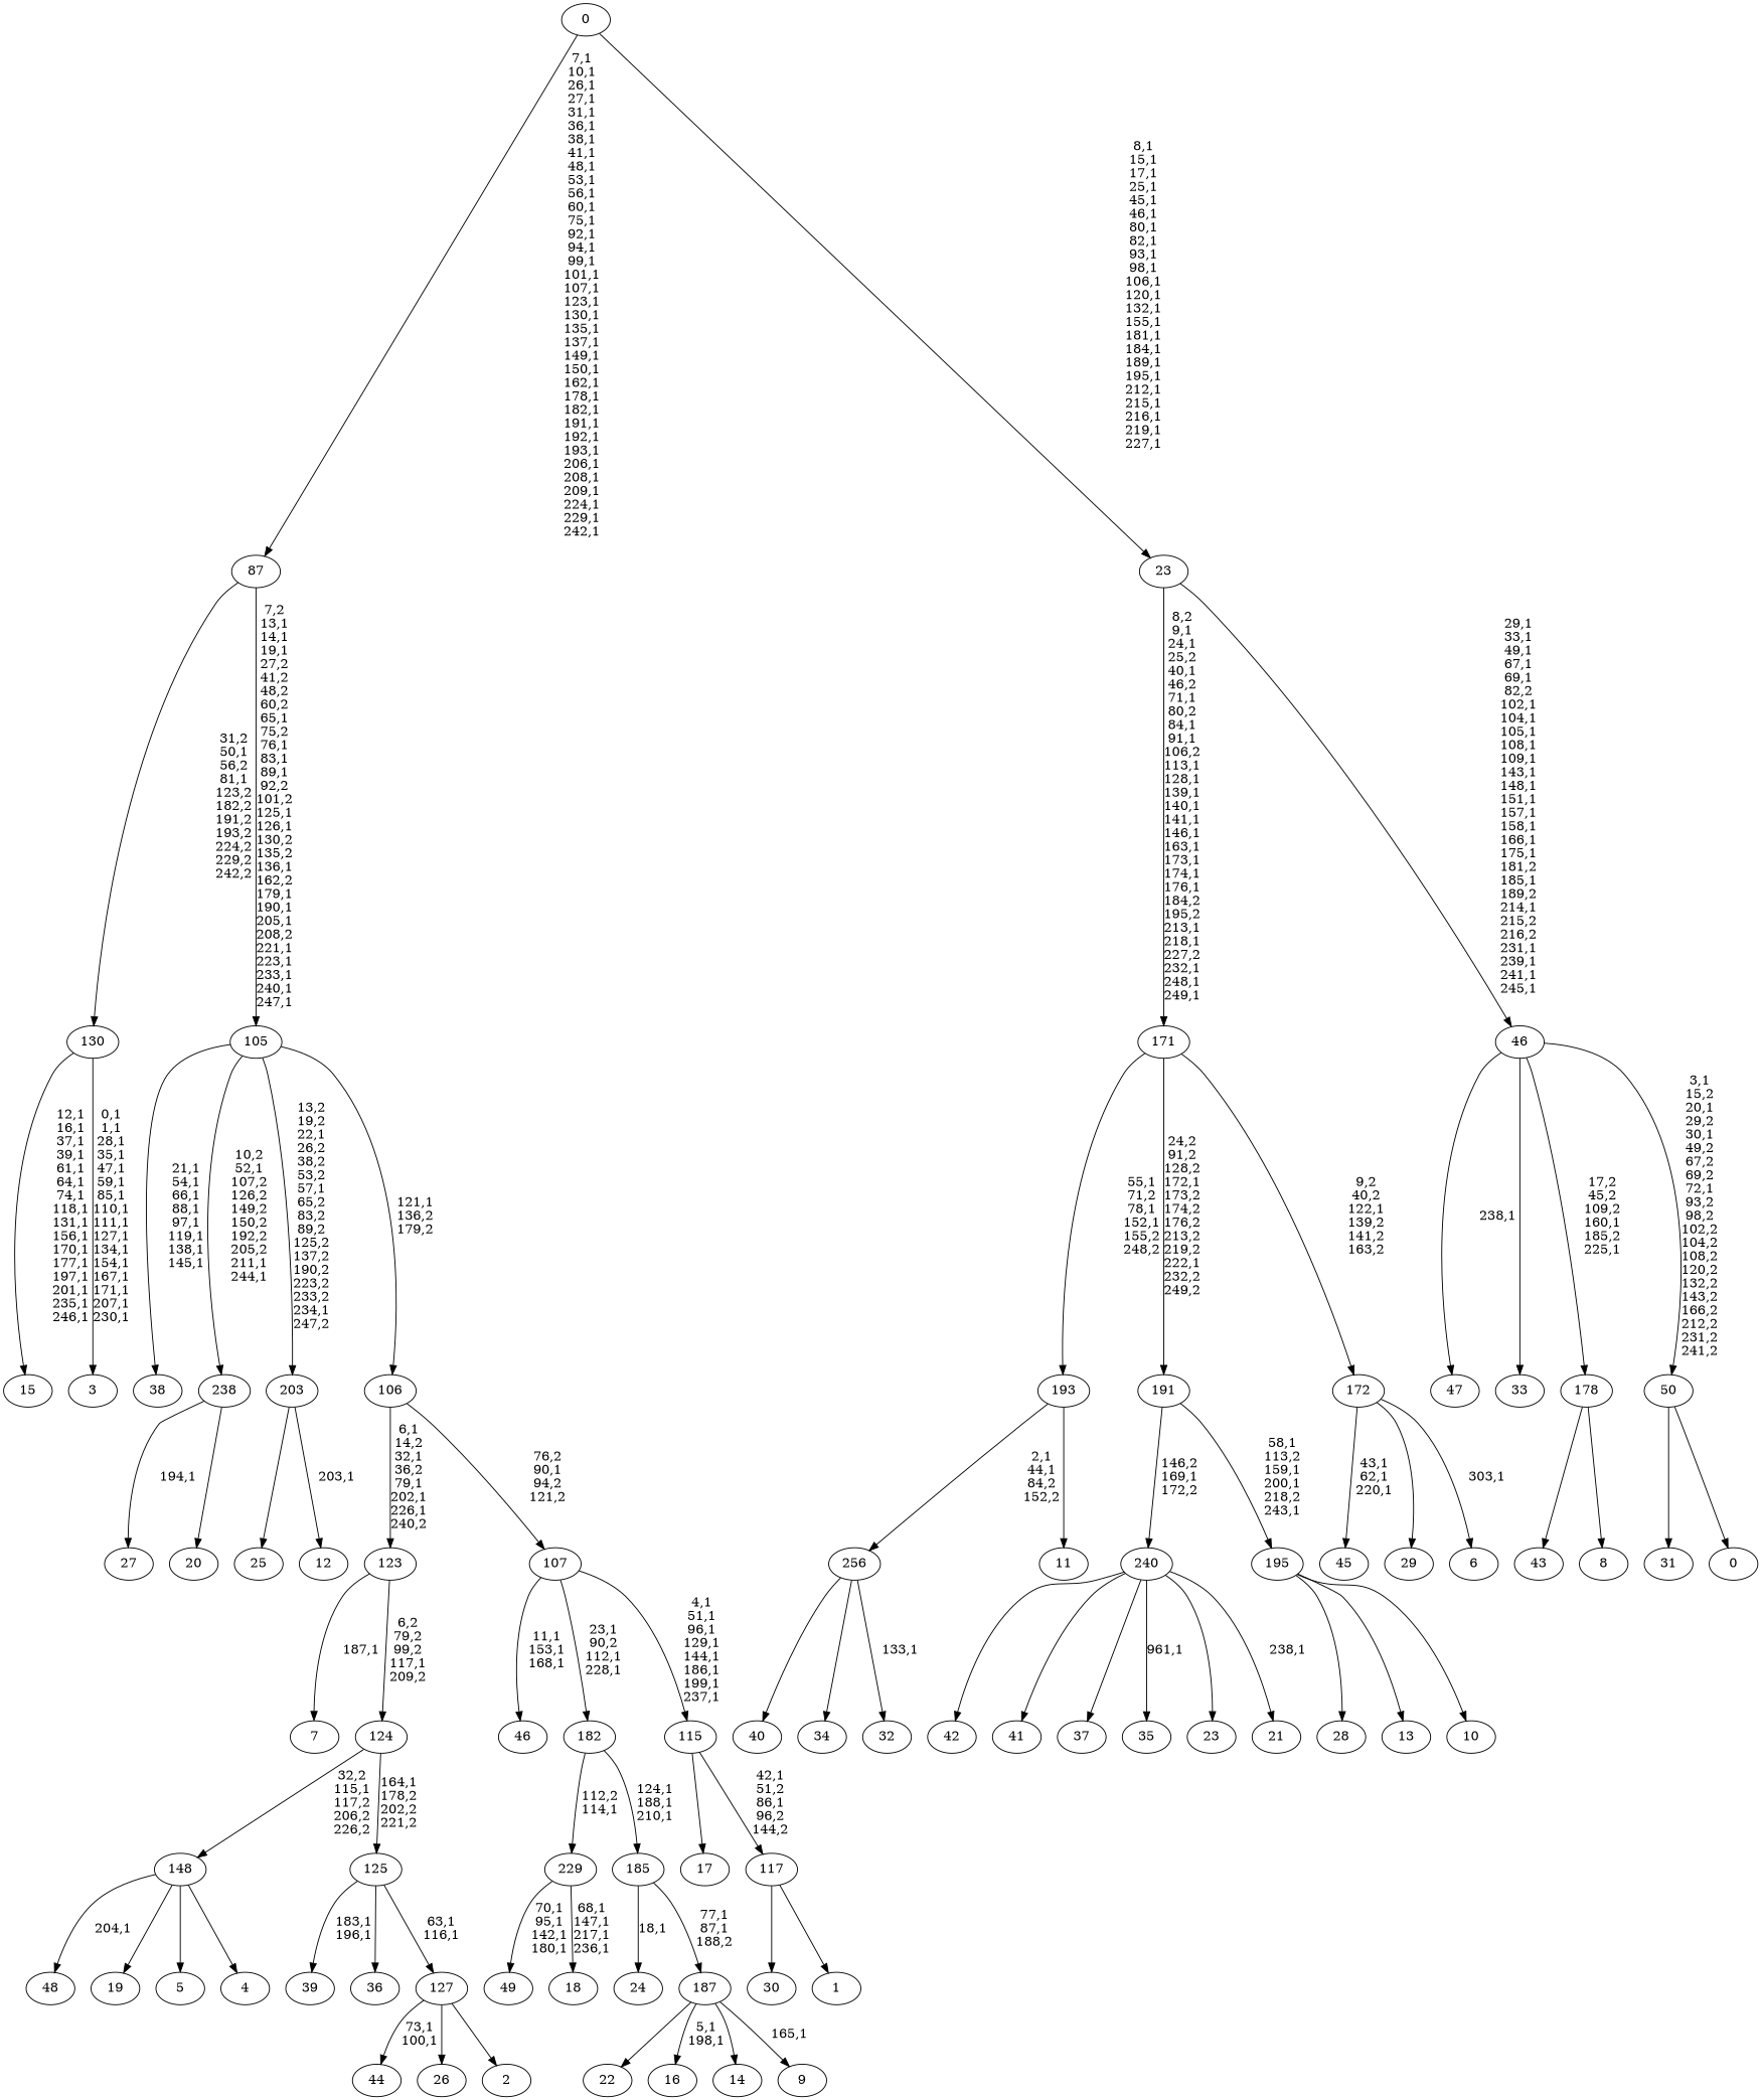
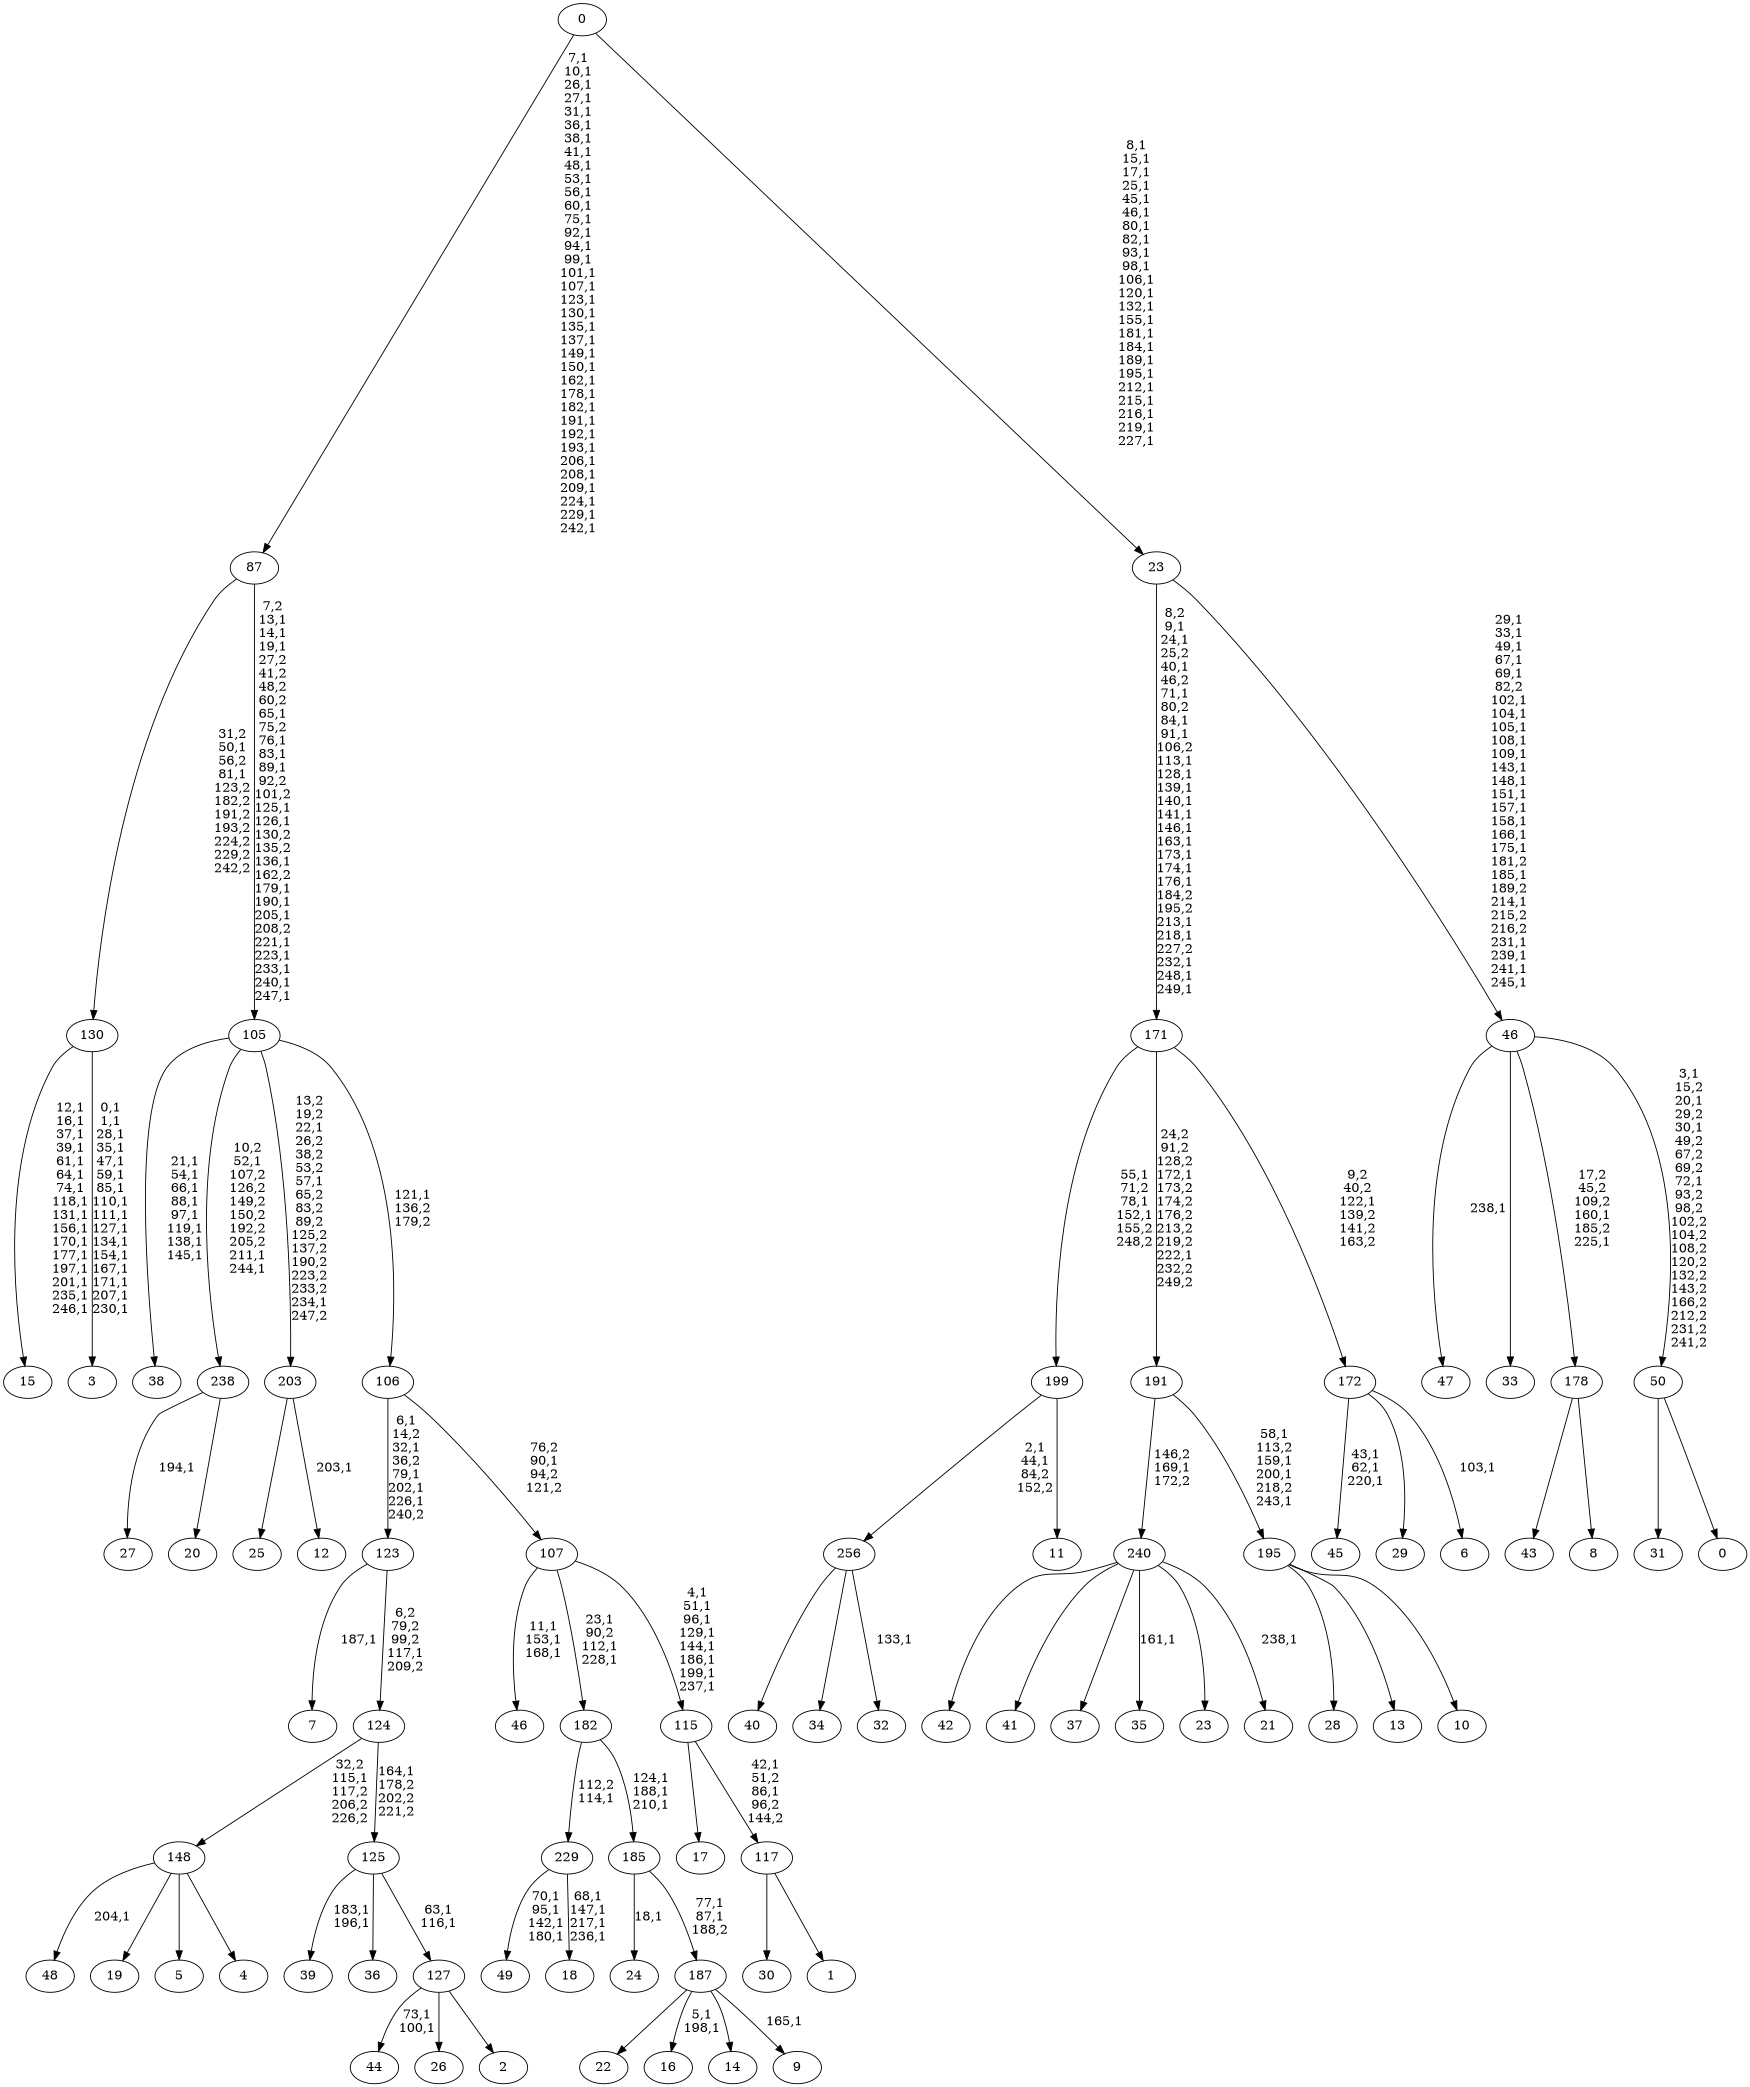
  digraph {
    n1 [label=49]
    n2 [label=48]
    n3 [label=47]
    n4 [label=46]
    n5 [label=45]
    n6 [label=44]
    n7 [label=43]
    n8 [label=42]
    n9 [label=41]
    n10 [label=40]
    n11 [label=39]
    n12 [label=38]
    n13 [label=37]
    n14 [label=36]
    n15 [label=35]
    n16 [label=34]
    n17 [label=33]
    n18 [label=32]
    256
    n20 [label=31]
    n21 [label=30]
    n22 [label=29]
    n23 [label=28]
    n24 [label=27]
    n25 [label=26]
    n26 [label=25]
    n27 [label=24]
    n28 [label=23]
    n29 [label=22]
    n30 [label=21]
    240
    n32 [label=20]
    238
    n34 [label=19]
    n35 [label=18]
    229
    n37 [label=17]
    n38 [label=16]
    n39 [label=15]
    n40 [label=14]
    n41 [label=13]
    n42 [label=12]
    203
    n44 [label=11]
-   199 [label=193]
+   199
    n46 [label=10]
    195
    191
    n49 [label=9]
    187
    185
    182
    n53 [label=8]
    178
    n55 [label=7]
    n56 [label=6]
    172
    171
    n59 [label=5]
    n60 [label=4]
    148
    n62 [label=3]
    130
    n64 [label=2]
    127
    125
    124
    123
    n69 [label=1]
    117
    115
    107
    106
    105
    87
    n76 [label=0]
    50
    46
    23
    0
    256 -> n10
    256 -> n16
    256 -> n18 [label="133,1"]
    240 -> n8
    240 -> n9
    240 -> n13
-   240 -> n15 [label="961,1"]
+   240 -> n15 [label="161,1"]
    240 -> n28
    240 -> n30 [label="238,1"]
    238 -> n24 [label="194,1"]
    238 -> n32
    229 -> n1 [label="70,1\n95,1\n142,1\n180,1"]
    229 -> n35 [label="68,1\n147,1\n217,1\n236,1"]
    203 -> n26
    203 -> n42 [label="203,1"]
    199 -> 256 [label="2,1\n44,1\n84,2\n152,2"]
    199 -> n44
    195 -> n23
    195 -> n41
    195 -> n46
    191 -> 240 [label="146,2\n169,1\n172,2"]
    191 -> 195 [label="58,1\n113,2\n159,1\n200,1\n218,2\n243,1"]
    187 -> n29
    187 -> n38 [label="5,1\n198,1"]
    187 -> n40
    187 -> n49 [label="165,1"]
    185 -> n27 [label="18,1"]
    185 -> 187 [label="77,1\n87,1\n188,2"]
    182 -> 229 [label="112,2\n114,1"]
    182 -> 185 [label="124,1\n188,1\n210,1"]
    178 -> n7
    178 -> n53
    172 -> n5 [label="43,1\n62,1\n220,1"]
    172 -> n22
-   172 -> n56 [label="303,1"]
+   172 -> n56 [label="103,1"]
    171 -> 199 [label="55,1\n71,2\n78,1\n152,1\n155,2\n248,2"]
    171 -> 191 [label="24,2\n91,2\n128,2\n172,1\n173,2\n174,2\n176,2\n213,2\n219,2\n222,1\n232,2\n249,2"]
    171 -> 172 [label="9,2\n40,2\n122,1\n139,2\n141,2\n163,2"]
    148 -> n2 [label="204,1"]
    148 -> n34
    148 -> n59
    148 -> n60
    130 -> n39 [label="12,1\n16,1\n37,1\n39,1\n61,1\n64,1\n74,1\n118,1\n131,1\n156,1\n170,1\n177,1\n197,1\n201,1\n235,1\n246,1"]
    130 -> n62 [label="0,1\n1,1\n28,1\n35,1\n47,1\n59,1\n85,1\n110,1\n111,1\n127,1\n134,1\n154,1\n167,1\n171,1\n207,1\n230,1"]
    127 -> n6 [label="73,1\n100,1"]
    127 -> n25
    127 -> n64
    125 -> n11 [label="183,1\n196,1"]
    125 -> n14
    125 -> 127 [label="63,1\n116,1"]
    124 -> 148 [label="32,2\n115,1\n117,2\n206,2\n226,2"]
    124 -> 125 [label="164,1\n178,2\n202,2\n221,2"]
    123 -> n55 [label="187,1"]
    123 -> 124 [label="6,2\n79,2\n99,2\n117,1\n209,2"]
    117 -> n21
    117 -> n69
    115 -> n37
    115 -> 117 [label="42,1\n51,2\n86,1\n96,2\n144,2"]
    107 -> n4 [label="11,1\n153,1\n168,1"]
    107 -> 182 [label="23,1\n90,2\n112,1\n228,1"]
    107 -> 115 [label="4,1\n51,1\n96,1\n129,1\n144,1\n186,1\n199,1\n237,1"]
    106 -> 123 [label="6,1\n14,2\n32,1\n36,2\n79,1\n202,1\n226,1\n240,2"]
    106 -> 107 [label="76,2\n90,1\n94,2\n121,2"]
    105 -> n12 [label="21,1\n54,1\n66,1\n88,1\n97,1\n119,1\n138,1\n145,1"]
    105 -> 238 [label="10,2\n52,1\n107,2\n126,2\n149,2\n150,2\n192,2\n205,2\n211,1\n244,1"]
    105 -> 203 [label="13,2\n19,2\n22,1\n26,2\n38,2\n53,2\n57,1\n65,2\n83,2\n89,2\n125,2\n137,2\n190,2\n223,2\n233,2\n234,1\n247,2"]
    105 -> 106 [label="121,1\n136,2\n179,2"]
    87 -> 130 [label="31,2\n50,1\n56,2\n81,1\n123,2\n182,2\n191,2\n193,2\n224,2\n229,2\n242,2"]
    87 -> 105 [label="7,2\n13,1\n14,1\n19,1\n27,2\n41,2\n48,2\n60,2\n65,1\n75,2\n76,1\n83,1\n89,1\n92,2\n101,2\n125,1\n126,1\n130,2\n135,2\n136,1\n162,2\n179,1\n190,1\n205,1\n208,2\n221,1\n223,1\n233,1\n240,1\n247,1"]
    50 -> n20
    50 -> n76
    46 -> n3 [label="238,1"]
    46 -> n17
    46 -> 178 [label="17,2\n45,2\n109,2\n160,1\n185,2\n225,1"]
    46 -> 50 [label="3,1\n15,2\n20,1\n29,2\n30,1\n49,2\n67,2\n69,2\n72,1\n93,2\n98,2\n102,2\n104,2\n108,2\n120,2\n132,2\n143,2\n166,2\n212,2\n231,2\n241,2"]
    23 -> 171 [label="8,2\n9,1\n24,1\n25,2\n40,1\n46,2\n71,1\n80,2\n84,1\n91,1\n106,2\n113,1\n128,1\n139,1\n140,1\n141,1\n146,1\n163,1\n173,1\n174,1\n176,1\n184,2\n195,2\n213,1\n218,1\n227,2\n232,1\n248,1\n249,1"]
    23 -> 46 [label="29,1\n33,1\n49,1\n67,1\n69,1\n82,2\n102,1\n104,1\n105,1\n108,1\n109,1\n143,1\n148,1\n151,1\n157,1\n158,1\n166,1\n175,1\n181,2\n185,1\n189,2\n214,1\n215,2\n216,2\n231,1\n239,1\n241,1\n245,1"]
    0 -> 87 [label="7,1\n10,1\n26,1\n27,1\n31,1\n36,1\n38,1\n41,1\n48,1\n53,1\n56,1\n60,1\n75,1\n92,1\n94,1\n99,1\n101,1\n107,1\n123,1\n130,1\n135,1\n137,1\n149,1\n150,1\n162,1\n178,1\n182,1\n191,1\n192,1\n193,1\n206,1\n208,1\n209,1\n224,1\n229,1\n242,1"]
    0 -> 23 [label="8,1\n15,1\n17,1\n25,1\n45,1\n46,1\n80,1\n82,1\n93,1\n98,1\n106,1\n120,1\n132,1\n155,1\n181,1\n184,1\n189,1\n195,1\n212,1\n215,1\n216,1\n219,1\n227,1"]
  }
